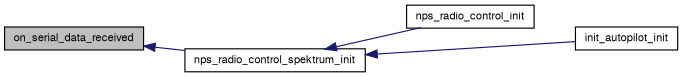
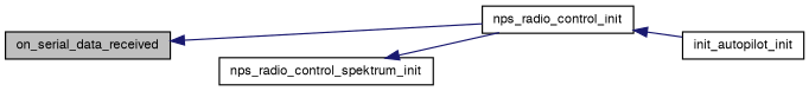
  digraph {
    rankdir=LR
    node [color=black fillcolor=white fontname=FreeSans fontsize=10 shape=record style=filled]
    edge [color=midnightblue dir=back fontname=FreeSans fontsize=10 labelfontname=FreeSans labelfontsize=10 style=solid]
    n1 [fillcolor=grey75 fontcolor=black height=0.2 label=on_serial_data_received width=0.4]
    n2 [height=0.2 label=nps_radio_control_spektrum_init width=0.4]
    n3 [height=0.2 label=nps_radio_control_init width=0.4]
    n4 [height=0.2 label=init_autopilot_init width=0.4]
-   n1 -> n2
+   n1 -> n3
    n2 -> n3
-   n2 -> n4
+   n3 -> n4
  }
